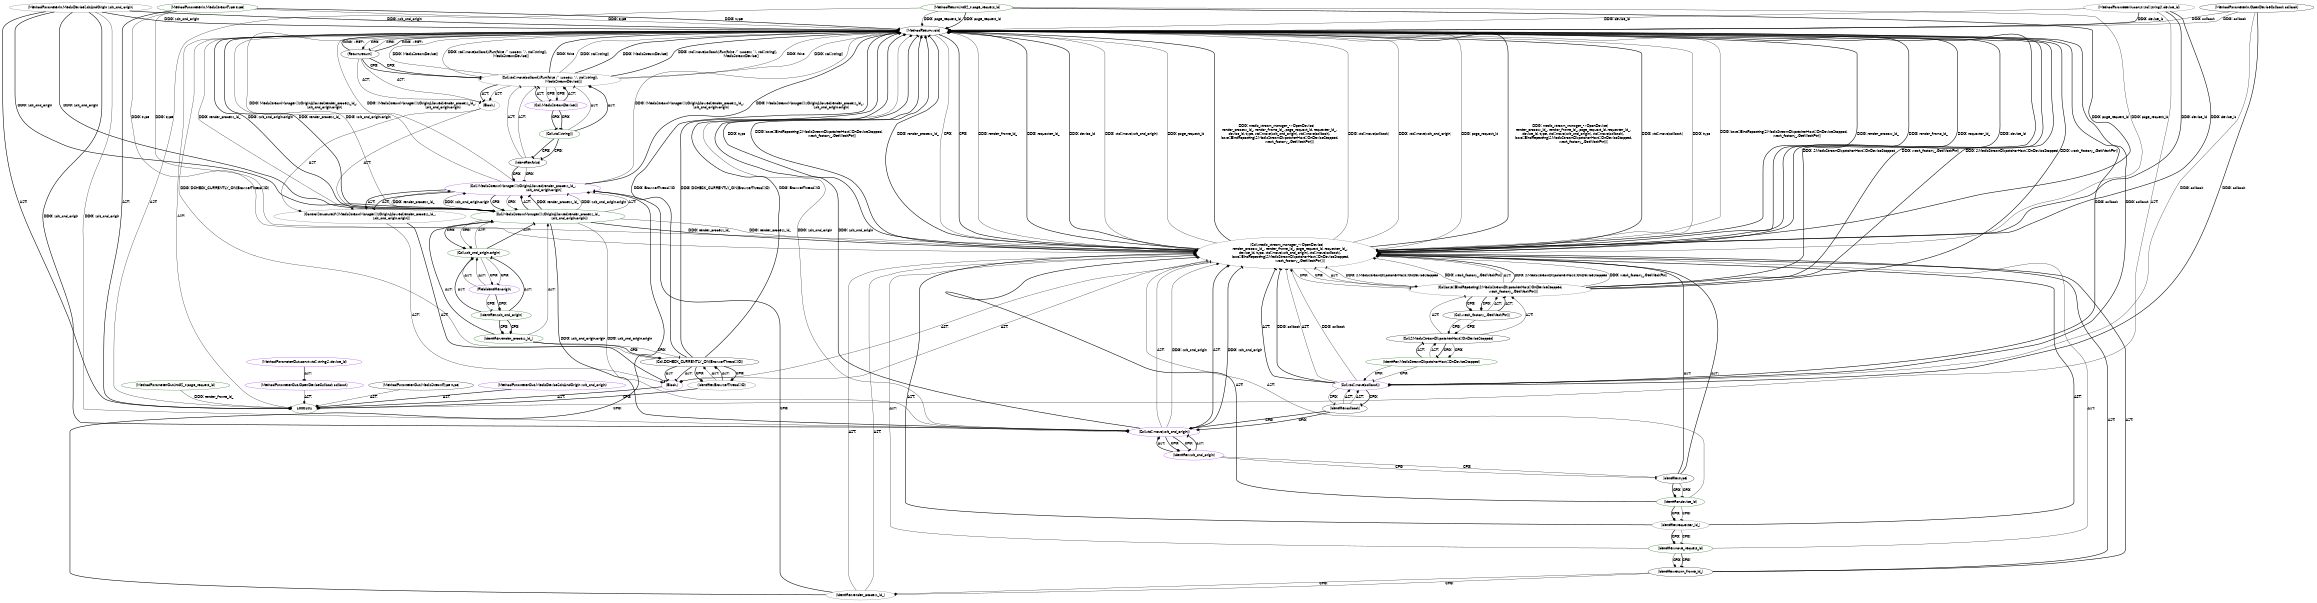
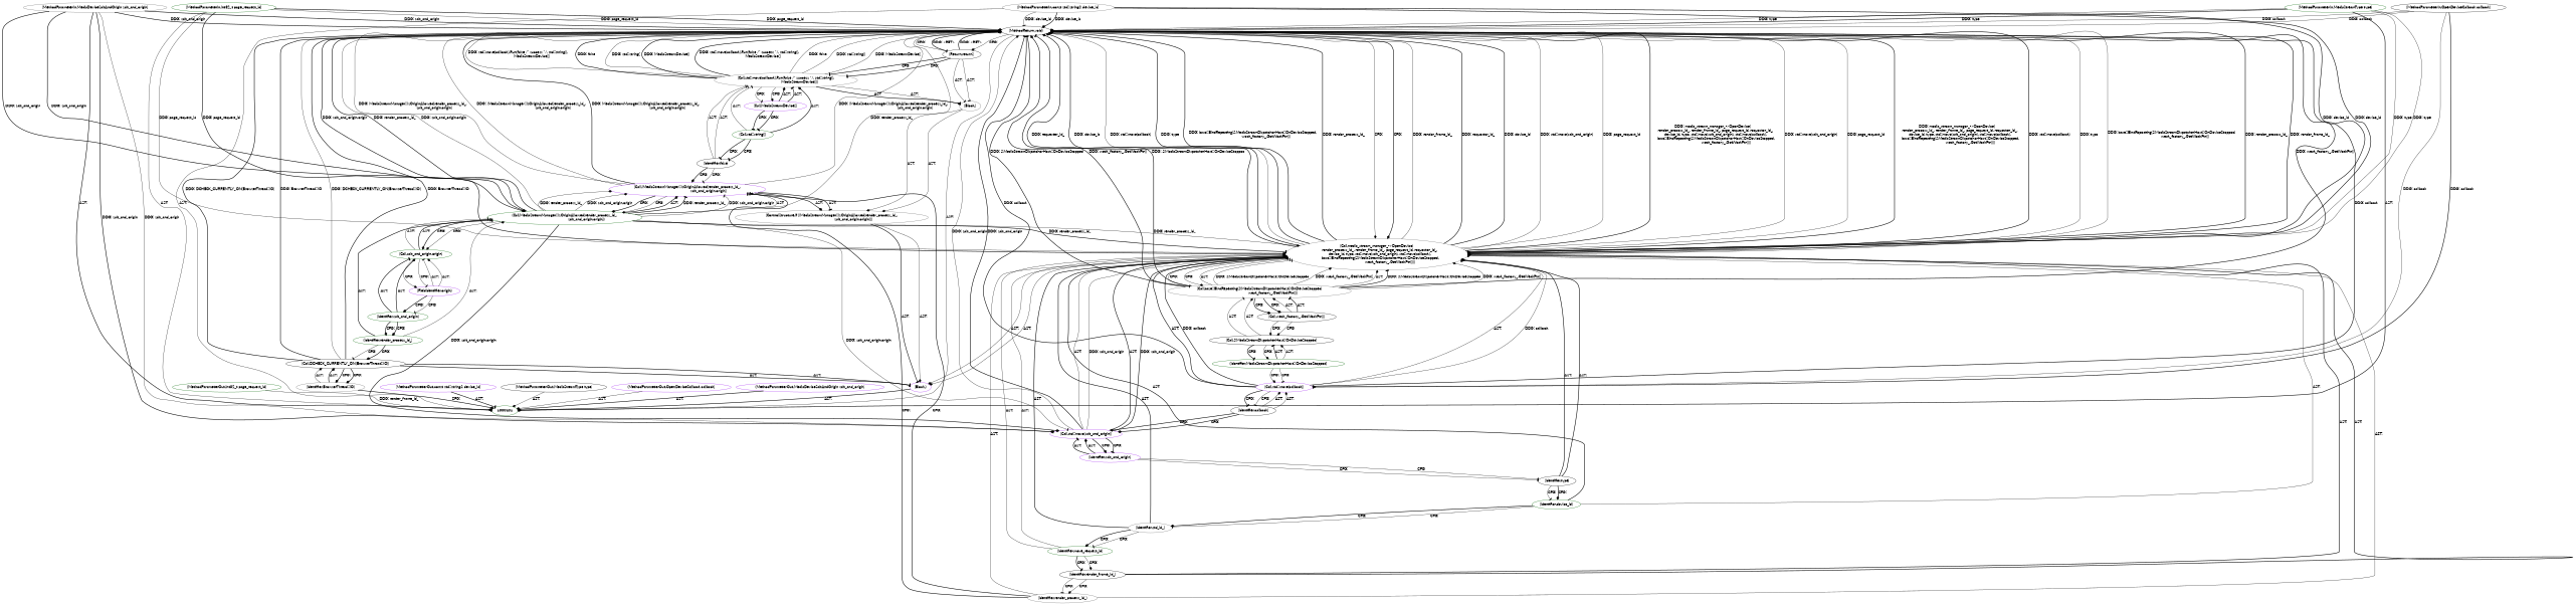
  digraph {
    fontname=Lato
    node [color=darkgreen fontname=Lato]
    edge [arrowhead=diamond fontname=Lato style=bold]
    n1 [color=black label="(MethodReturn,void)"]
    n2 [color=black label="(Return,return;)"]
    n3 [color=gray40 label="(Call,media_stream_manager_->OpenDevice(\n      render_process_id_, render_frame_id_, page_request_id, requester_id_,\n      device_id, type, std::move(salt_and_origin), std::move(callback),\n       base::BindRepeating(&MediaStreamDispatcherHost::OnDeviceStopped,\n                           weak_factory_.GetWeakPtr())))"]
    1000101
    n5 [color=gray40 label="(Call,std::move(callback).Run(false /* success */, std::string(),\n                            MediaStreamDevice()))"]
    n6 [color=gray40 label="(Block,)"]
    n7 [color=gray40 label="(Call,base::BindRepeating(&MediaStreamDispatcherHost::OnDeviceStopped,\n                           weak_factory_.GetWeakPtr()))"]
    n8 [color=purple label="(Block,)"]
    n9 [color=black label="(Identifier,false)"]
    n10 [color=purple label="(Call,!MediaStreamManager::IsOriginAllowed(render_process_id_,\n                                           salt_and_origin.origin))"]
    n11 [color=purple label="(Call,MediaStreamDevice())"]
    n12 [label="(Call,MediaStreamManager::IsOriginAllowed(render_process_id_,\n                                           salt_and_origin.origin))"]
    n13 [color=gray40 label="(ControlStructure,if (!MediaStreamManager::IsOriginAllowed(render_process_id_,\n                                           salt_and_origin.origin)))"]
    n14 [label="(Call,std::string())"]
    n15 [color=black label="(Call,weak_factory_.GetWeakPtr())"]
-   n16 [color=black label="(Identifier,return_frame_id_)"]
+   n16 [color=black label="(Identifier,render_frame_id_)"]
    n17 [color=gray40 label="(Identifier,render_process_id_)"]
    n18 [label="(Identifier,move_request_id)"]
-   n19 [color=gray40 label="(Identifier,requester_id_)"]
+   n19 [color=gray40 label="(Identifier,std_id_)"]
    n20 [color=black label="(Identifier,type)"]
    n21 [label="(Identifier,device_id)"]
    n22 [color=purple label="(Call,std::move(salt_and_origin))"]
    n23 [color=purple label="(Identifier,salt_and_origin)"]
    n24 [color=purple label="(Call,std::move(callback))"]
    n25 [color=black label="(Identifier,callback)"]
    n26 [color=black label="(Call,&MediaStreamDispatcherHost::OnDeviceStopped)"]
    n27 [label="(Identifier,MediaStreamDispatcherHost::OnDeviceStopped)"]
-   n28 [label="(MethodReturn,int32_t page_request_id)"]
+   n28 [label="(MethodParameterIn,int32_t page_request_id)"]
    n29 [label="(MethodParameterOut,int32_t page_request_id)"]
    n30 [color=gray40 label="(MethodParameterIn,const std::string& device_id)"]
    n31 [color=purple label="(MethodParameterOut,const std::string& device_id)"]
    n32 [label="(MethodParameterIn,MediaStreamType type)"]
    n33 [color=black label="(MethodParameterOut,MediaStreamType type)"]
    n34 [color=black label="(MethodParameterIn,OpenDeviceCallback callback)"]
    n35 [color=purple label="(MethodParameterOut,OpenDeviceCallback callback)"]
    n36 [color=gray40 label="(MethodParameterIn,MediaDeviceSaltAndOrigin salt_and_origin)"]
    n37 [label="(Call,salt_and_origin.origin)"]
    n38 [color=purple label="(MethodParameterOut,MediaDeviceSaltAndOrigin salt_and_origin)"]
    n39 [color=black label="(Call,DCHECK_CURRENTLY_ON(BrowserThread::IO))"]
    n40 [color=gray40 label="(Identifier,BrowserThread::IO)"]
    n41 [label="(Identifier,render_process_id_)"]
    n42 [color=purple label="(FieldIdentifier,origin)"]
    n43 [label="(Identifier,salt_and_origin)"]
    n1 -> n2 [label="CFG: " style=solid]
    n1 -> n2 [arrowhead=tee label="CFG: " style=solid]
    n1 -> n3 [label="CFG: " style=solid]
    n1 -> n3 [label="CFG: "]
    n1 -> 1000101 [arrowhead=tee label="AST: " style=solid]
    n2 -> n1 [label="DDG: <RET>"]
    n2 -> n1 [label="DDG: <RET>"]
    n2 -> n5 [arrowhead=tee label="CFG: "]
    n2 -> n5 [arrowhead=tee label="CFG: "]
    n2 -> n6 [arrowhead=tee label="AST: " style=solid]
    n2 -> n6 [arrowhead=tee label="AST: " style=solid]
    n3 -> n1 [label="DDG: render_frame_id_" style=solid]
    n3 -> n1 [label="DDG: requester_id_"]
    n3 -> n1 [label="DDG: device_id"]
    n3 -> n1 [label="DDG: std::move(salt_and_origin)" style=solid]
    n3 -> n1 [arrowhead=tee label="DDG: page_request_id" style=solid]
    n3 -> n1 [arrowhead=tee label="DDG: media_stream_manager_->OpenDevice(\n      render_process_id_, render_frame_id_, page_request_id, requester_id_,\n      device_id, type, std::move(salt_and_origin), std::move(callback),\n       base::BindRepeating(&MediaStreamDispatcherHost::OnDeviceStopped,\n                           weak_factory_.GetWeakPtr()))"]
    n3 -> n1 [label="DDG: std::move(callback)"]
    n3 -> n1 [label="DDG: type" style=solid]
    n3 -> n1 [label="DDG: base::BindRepeating(&MediaStreamDispatcherHost::OnDeviceStopped,\n                           weak_factory_.GetWeakPtr())" style=solid]
    n3 -> n1 [label="DDG: render_process_id_"]
    n3 -> n1 [arrowhead=tee label="DDG: render_frame_id_"]
    n3 -> n1 [label="DDG: requester_id_"]
    n3 -> n1 [label="DDG: device_id"]
    n3 -> n1 [label="DDG: std::move(salt_and_origin)" style=solid]
    n3 -> n1 [arrowhead=tee label="DDG: page_request_id" style=solid]
    n3 -> n1 [arrowhead=tee label="DDG: media_stream_manager_->OpenDevice(\n      render_process_id_, render_frame_id_, page_request_id, requester_id_,\n      device_id, type, std::move(salt_and_origin), std::move(callback),\n       base::BindRepeating(&MediaStreamDispatcherHost::OnDeviceStopped,\n                           weak_factory_.GetWeakPtr()))"]
    n3 -> n1 [label="DDG: std::move(callback)" style=solid]
    n3 -> n1 [label="DDG: type"]
    n3 -> n1 [label="DDG: base::BindRepeating(&MediaStreamDispatcherHost::OnDeviceStopped,\n                           weak_factory_.GetWeakPtr())"]
    n3 -> n1 [arrowhead=tee label="DDG: render_process_id_"]
    n3 -> n7 [arrowhead=tee label="CFG: " style=solid]
    n3 -> n7 [label="CFG: " style=solid]
    n3 -> n8 [label="AST: " style=solid]
    n3 -> n8 [label="AST: " style=solid]
    n5 -> n1 [label="DDG: MediaStreamDevice()"]
    n5 -> n1 [arrowhead=tee label="DDG: std::move(callback).Run(false /* success */, std::string(),\n                            MediaStreamDevice())"]
    n5 -> n1 [label="DDG: false" style=solid]
    n5 -> n1 [label="DDG: std::string()" style=solid]
    n5 -> n1 [label="DDG: MediaStreamDevice()" style=solid]
    n5 -> n1 [arrowhead=tee label="DDG: std::move(callback).Run(false /* success */, std::string(),\n                            MediaStreamDevice())" style=solid]
    n5 -> n1 [label="DDG: false"]
    n5 -> n1 [label="DDG: std::string()" style=solid]
    n5 -> n6 [label="AST: " style=solid]
    n5 -> n6 [arrowhead=tee label="AST: "]
    n5 -> n11 [arrowhead=tee label="CFG: " style=solid]
    n5 -> n11 [label="CFG: " style=solid]
    n6 -> n13 [label="AST: " style=solid]
    n6 -> n13 [label="AST: " style=solid]
    n7 -> n1 [arrowhead=tee label="DDG: &MediaStreamDispatcherHost::OnDeviceStopped"]
    n7 -> n1 [label="DDG: weak_factory_.GetWeakPtr()"]
    n7 -> n1 [arrowhead=tee label="DDG: &MediaStreamDispatcherHost::OnDeviceStopped"]
    n7 -> n1 [arrowhead=tee label="DDG: weak_factory_.GetWeakPtr()"]
    n7 -> n3 [arrowhead=tee label="AST: " style=solid]
    n7 -> n3 [arrowhead=tee label="DDG: &MediaStreamDispatcherHost::OnDeviceStopped" style=solid]
    n7 -> n3 [label="DDG: weak_factory_.GetWeakPtr()" style=solid]
    n7 -> n3 [label="AST: " style=solid]
    n7 -> n3 [arrowhead=tee label="DDG: &MediaStreamDispatcherHost::OnDeviceStopped"]
    n7 -> n3 [label="DDG: weak_factory_.GetWeakPtr()" style=solid]
    n7 -> n15 [label="CFG: "]
    n7 -> n15 [label="CFG: "]
    n8 -> 1000101 [label="AST: "]
    n9 -> n5 [arrowhead=tee label="AST: " style=solid]
    n9 -> n5 [arrowhead=tee label="AST: " style=solid]
    n9 -> n10 [label="CFG: "]
    n9 -> n10 [arrowhead=tee label="CFG: " style=solid]
    n10 -> n1 [arrowhead=tee label="DDG: !MediaStreamManager::IsOriginAllowed(render_process_id_,\n                                           salt_and_origin.origin)" style=solid]
    n10 -> n1 [label="DDG: MediaStreamManager::IsOriginAllowed(render_process_id_,\n                                           salt_and_origin.origin)"]
    n10 -> n1 [label="DDG: !MediaStreamManager::IsOriginAllowed(render_process_id_,\n                                           salt_and_origin.origin)" style=solid]
    n10 -> n1 [arrowhead=tee label="DDG: MediaStreamManager::IsOriginAllowed(render_process_id_,\n                                           salt_and_origin.origin)" style=solid]
    n10 -> n12 [label="CFG: "]
    n10 -> n12 [label="CFG: " style=solid]
    n10 -> n13 [arrowhead=tee label="AST: "]
    n10 -> n13 [label="AST: "]
    n11 -> n5 [label="AST: "]
    n11 -> n5 [arrowhead=tee label="AST: "]
    n11 -> n14 [arrowhead=tee label="CFG: "]
    n11 -> n14 [arrowhead=tee label="CFG: "]
    n12 -> n1 [label="DDG: salt_and_origin.origin"]
    n12 -> n1 [arrowhead=tee label="DDG: render_process_id_"]
    n12 -> n1 [label="DDG: salt_and_origin.origin" style=solid]
    n12 -> n1 [label="DDG: render_process_id_" style=solid]
    n12 -> n3 [arrowhead=tee label="DDG: render_process_id_"]
    n12 -> n3 [label="DDG: render_process_id_" style=solid]
    n12 -> n10 [label="AST: "]
    n12 -> n10 [arrowhead=tee label="DDG: render_process_id_"]
    n12 -> n10 [arrowhead=tee label="DDG: salt_and_origin.origin" style=solid]
    n12 -> n10 [label="AST: " style=solid]
    n12 -> n10 [label="DDG: render_process_id_" style=solid]
    n12 -> n10 [label="DDG: salt_and_origin.origin" style=solid]
    n12 -> n22 [arrowhead=tee label="DDG: salt_and_origin.origin" style=solid]
    n12 -> n22 [label="DDG: salt_and_origin.origin"]
    n12 -> n37 [label="CFG: "]
    n12 -> n37 [label="CFG: " style=solid]
    n13 -> n8 [arrowhead=tee label="AST: "]
    n13 -> n8 [label="AST: " style=solid]
    n14 -> n5 [label="AST: "]
    n14 -> n5 [arrowhead=tee label="AST: " style=solid]
    n14 -> n9 [arrowhead=tee label="CFG: "]
    n14 -> n9 [arrowhead=tee label="CFG: "]
    n15 -> n7 [label="AST: " style=solid]
    n15 -> n7 [arrowhead=tee label="AST: "]
    n15 -> n26 [label="CFG: " style=solid]
    n15 -> n26 [label="CFG: " style=solid]
    n16 -> n3 [label="AST: "]
    n16 -> n3 [arrowhead=tee label="AST: "]
    n16 -> n17 [label="CFG: " style=solid]
    n16 -> n17 [arrowhead=tee label="CFG: " style=solid]
    n17 -> n3 [label="AST: " style=solid]
    n17 -> n3 [arrowhead=tee label="AST: " style=solid]
    n17 -> n10 [arrowhead=tee label="CFG: "]
    n17 -> n10 [arrowhead=tee label="CFG: "]
    n18 -> n3 [label="AST: " style=solid]
    n18 -> n3 [label="AST: " style=solid]
    n18 -> n16 [label="CFG: " style=solid]
    n18 -> n16 [arrowhead=tee label="CFG: "]
    n19 -> n3 [arrowhead=tee label="AST: "]
    n19 -> n3 [label="AST: "]
    n19 -> n18 [arrowhead=tee label="CFG: " style=solid]
    n19 -> n18 [label="CFG: "]
    n20 -> n3 [arrowhead=tee label="AST: "]
    n20 -> n3 [arrowhead=tee label="AST: "]
    n20 -> n21 [label="CFG: "]
    n20 -> n21 [arrowhead=tee label="CFG: " style=solid]
    n21 -> n3 [label="AST: "]
    n21 -> n3 [arrowhead=tee label="AST: " style=solid]
    n21 -> n19 [arrowhead=tee label="CFG: " style=solid]
    n21 -> n19 [label="CFG: "]
    n22 -> n1 [label="DDG: salt_and_origin" style=solid]
    n22 -> n1 [arrowhead=tee label="DDG: salt_and_origin"]
    n22 -> n3 [arrowhead=tee label="AST: " style=solid]
    n22 -> n3 [label="DDG: salt_and_origin" style=solid]
    n22 -> n3 [label="AST: "]
    n22 -> n3 [arrowhead=tee label="DDG: salt_and_origin"]
    n22 -> n23 [label="CFG: "]
    n22 -> n23 [arrowhead=tee label="CFG: "]
    n23 -> n20 [arrowhead=tee label="CFG: " style=solid]
    n23 -> n20 [arrowhead=tee label="CFG: " style=solid]
    n23 -> n22 [arrowhead=tee label="AST: "]
    n23 -> n22 [label="AST: "]
    n24 -> n1 [label="DDG: callback"]
    n24 -> n1 [arrowhead=tee label="DDG: callback"]
    n24 -> n3 [arrowhead=tee label="AST: "]
    n24 -> n3 [arrowhead=tee label="DDG: callback"]
    n24 -> n3 [arrowhead=tee label="AST: " style=solid]
    n24 -> n3 [label="DDG: callback" style=solid]
    n24 -> n25 [arrowhead=tee label="CFG: "]
    n24 -> n25 [arrowhead=tee label="CFG: " style=solid]
    n25 -> n22 [label="CFG: "]
    n25 -> n22 [label="CFG: "]
    n25 -> n24 [label="AST: " style=solid]
    n25 -> n24 [label="AST: " style=solid]
    n26 -> n7 [arrowhead=tee label="AST: " style=solid]
    n26 -> n7 [label="AST: " style=solid]
    n26 -> n27 [arrowhead=tee label="CFG: "]
    n26 -> n27 [label="CFG: " style=solid]
    n27 -> n24 [label="CFG: " style=solid]
    n27 -> n24 [arrowhead=tee label="CFG: " style=solid]
    n27 -> n26 [arrowhead=tee label="AST: "]
    n27 -> n26 [label="AST: " style=solid]
    n28 -> n1 [label="DDG: page_request_id" style=solid]
    n28 -> n1 [label="DDG: page_request_id"]
    n28 -> n3 [label="DDG: page_request_id" style=solid]
    n28 -> n3 [arrowhead=tee label="DDG: page_request_id"]
    n28 -> 1000101 [label="AST: " style=solid]
    n29 -> 1000101 [arrowhead=tee label="DDG: render_frame_id_" style=solid]
    n30 -> n1 [label="DDG: device_id"]
    n30 -> n1 [arrowhead=tee label="DDG: device_id" style=solid]
    n30 -> n3 [arrowhead=tee label="DDG: device_id"]
    n30 -> n3 [arrowhead=tee label="DDG: device_id"]
    n30 -> 1000101 [arrowhead=tee label="AST: " style=solid]
-   n31 -> n35 [arrowhead=tee label="AST: "]
+   n31 -> 1000101 [arrowhead=tee label="AST: "]
    n32 -> n1 [arrowhead=tee label="DDG: type" style=solid]
    n32 -> n1 [arrowhead=tee label="DDG: type"]
    n32 -> n3 [label="DDG: type" style=solid]
    n32 -> n3 [arrowhead=tee label="DDG: type" style=solid]
    n32 -> 1000101 [label="AST: "]
    n33 -> 1000101 [label="AST: " style=solid]
    n34 -> n1 [label="DDG: callback" style=solid]
    n34 -> n1 [label="DDG: callback" style=solid]
    n34 -> n24 [label="DDG: callback" style=solid]
    n34 -> n24 [arrowhead=tee label="DDG: callback"]
    n35 -> 1000101 [label="AST: " style=solid]
    n36 -> n1 [arrowhead=tee label="DDG: salt_and_origin"]
    n36 -> n1 [arrowhead=tee label="DDG: salt_and_origin"]
    n36 -> 1000101 [label="AST: "]
    n36 -> n12 [label="DDG: salt_and_origin"]
    n36 -> n12 [label="DDG: salt_and_origin"]
    n36 -> n22 [label="DDG: salt_and_origin"]
    n36 -> n22 [arrowhead=tee label="DDG: salt_and_origin" style=solid]
    n37 -> n12 [arrowhead=tee label="AST: " style=solid]
    n37 -> n12 [arrowhead=tee label="AST: "]
    n37 -> n42 [label="CFG: " style=solid]
    n37 -> n42 [arrowhead=tee label="CFG: " style=solid]
    n38 -> 1000101 [arrowhead=tee label="AST: "]
    n39 -> n1 [label="DDG: DCHECK_CURRENTLY_ON(BrowserThread::IO)"]
    n39 -> n1 [label="DDG: BrowserThread::IO"]
    n39 -> n1 [arrowhead=tee label="DDG: DCHECK_CURRENTLY_ON(BrowserThread::IO)" style=solid]
    n39 -> n1 [label="DDG: BrowserThread::IO"]
    n39 -> n8 [arrowhead=tee label="AST: "]
    n39 -> n8 [arrowhead=tee label="AST: "]
    n39 -> n40 [label="CFG: "]
    n39 -> n40 [label="CFG: "]
    n40 -> 1000101 [label="CFG: "]
    n40 -> n39 [label="AST: " style=solid]
    n40 -> n39 [label="AST: "]
    n41 -> n12 [label="AST: " style=solid]
    n41 -> n12 [arrowhead=tee label="AST: "]
    n41 -> n39 [arrowhead=tee label="CFG: " style=solid]
    n41 -> n39 [label="CFG: "]
    n42 -> n37 [arrowhead=tee label="AST: " style=solid]
    n42 -> n37 [label="AST: " style=solid]
    n42 -> n43 [label="CFG: "]
    n42 -> n43 [arrowhead=tee label="CFG: " style=solid]
    n43 -> n37 [arrowhead=tee label="AST: "]
    n43 -> n37 [label="AST: "]
    n43 -> n41 [label="CFG: "]
    n43 -> n41 [label="CFG: "]
  }
